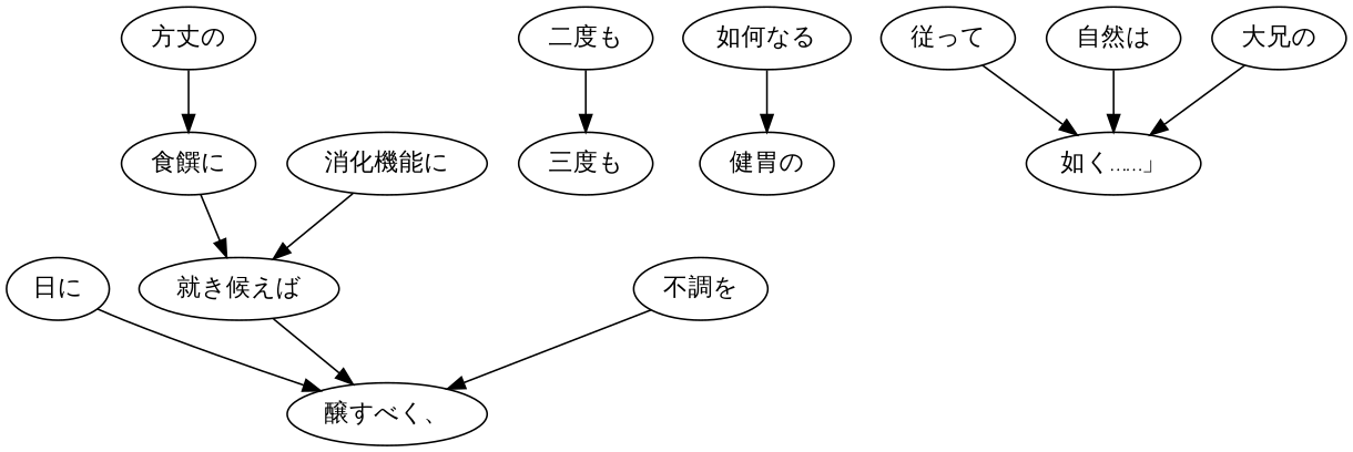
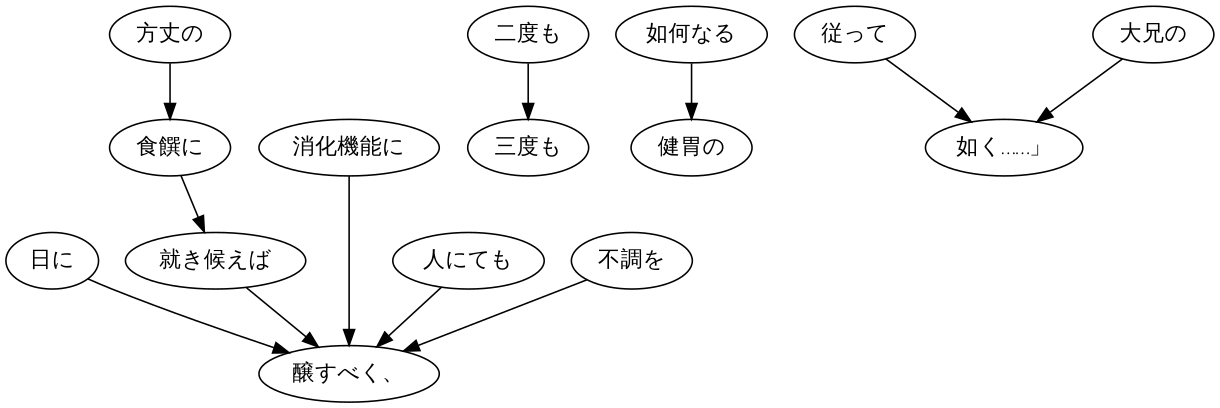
  digraph {
    fontname="Comic Neue"
    node [fontname="Comic Neue"]
    edge [fontname="Comic Neue"]
    n1 [label="日に"]
    n2 [label="醸すべく、"]
    n3 [label="二度も"]
    n4 [label="三度も"]
    n5 [label="方丈の"]
    n6 [label="食饌に"]
    n7 [label="就き候えば"]
    n8 [label="如何なる"]
    n9 [label="健胃の"]
+   n10 [label="人にても"]
    n11 [label="消化機能に"]
    n12 [label="不調を"]
    n13 [label="如く……」"]
    n14 [label="従って"]
-   n15 [label="自然は"]
    n16 [label="大兄の"]
    n1 -> n2
    n3 -> n4
    n5 -> n6
    n6 -> n7
    n7 -> n2
    n8 -> n9
-   n11 -> n7
+   n10 -> n2
+   n11 -> n2
    n12 -> n2
    n14 -> n13
-   n15 -> n13
    n16 -> n13
  }
